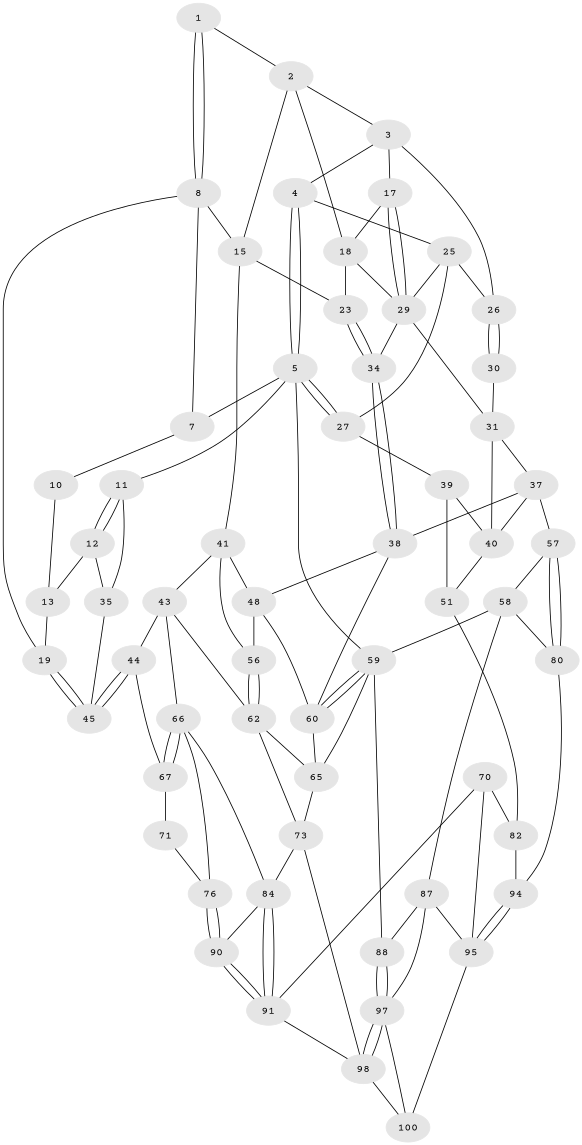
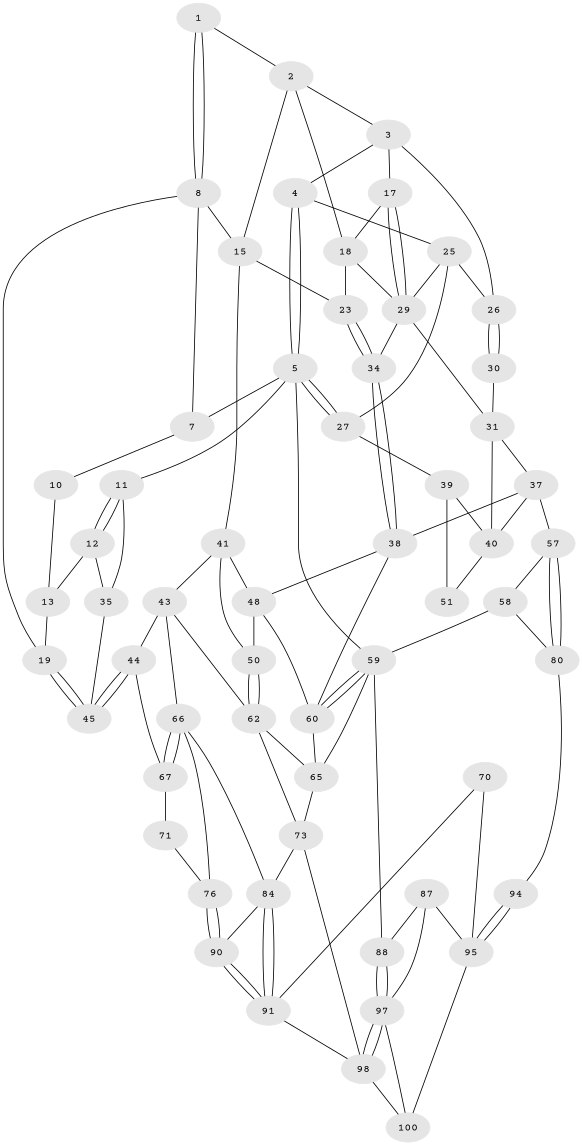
  graph {
    fontname="Courier Prime"
    node [color=gray90 fontname="Courier Prime" style=filled]
    edge [fontname="Courier Prime"]
    2 [super="+14"]
    1
    8 [super="+9"]
    3 [super="+16"]
    15 [super="+24"]
    18 [super="+22"]
    7
    19
    4
    17
    26
    23
    41 [super="+42"]
    29 [super="+32"]
    5 [super="+6"]
    25 [super="+28"]
    30 [super="+33"]
    11
    27
    59 [super="+74"]
    10
    12 [super="+21"]
    35 [super="+50"]
    39 [super="+46"]
    70 [super="+81"]
-   82 [super="+93"]
    91 [super="+92"]
    95 [super="+102"]
    13 [super="+20"]
    45 [super="+49"]
    34
    48 [super="+55"]
    43 [super="+64"]
-   56
+   56 [label=50]
    31 [super="+36"]
    38 [super="+47"]
    40 [super="+52"]
    51 [super="+78"]
    37 [super="+53"]
    57
    60 [super="+61"]
    58 [super="+86"]
    80 [super="+89"]
    65 [super="+72"]
    44 [super="+54"]
    62 [super="+63"]
    66 [super="+75"]
    67
    73 [super="+83"]
    76
    84 [super="+85"]
    71 [super="+77"]
    94
    87 [super="+96"]
    88
    97 [super="+99"]
    98 [super="+101"]
    90
    100
    2 -- 3
    2 -- 15
    2 -- 18
    1 -- 2
    1 -- 8
    1 -- 8
    8 -- 15
    8 -- 7
    8 -- 19
    3 -- 4
    3 -- 17
    3 -- 26
    15 -- 23
    15 -- 41
    18 -- 23
    18 -- 29
    7 -- 10
    19 -- 45
    19 -- 45
    4 -- 5
    4 -- 5
    4 -- 25
    17 -- 18
    17 -- 29
    17 -- 29
    26 -- 30
    26 -- 30
    23 -- 34
    23 -- 34
    41 -- 48
    41 -- 43
    41 -- 56
    29 -- 34
    29 -- 31
    5 -- 7
    5 -- 11
    5 -- 27
    5 -- 27
    5 -- 59 [weight=2]
    25 -- 26
    25 -- 29
    25 -- 27
    30 -- 31
    11 -- 12
    11 -- 12
    11 -- 35
    27 -- 39
    59 -- 60
    59 -- 60
    59 -- 65
    59 -- 88
    10 -- 13
    12 -- 35
    12 -- 13 [weight=2]
    35 -- 45
    39 -- 40
    39 -- 51
-   70 -- 82
    70 -- 91
    70 -- 95
-   82 -- 94
    91 -- 98
    95 -- 100
    13 -- 19
    34 -- 38
    34 -- 38
    48 -- 56
    48 -- 60
    43 -- 44
    43 -- 62
    43 -- 66
    56 -- 62
    56 -- 62
    31 -- 40
    31 -- 37
    38 -- 48
    38 -- 60
    40 -- 51
-   51 -- 82
    37 -- 38
    37 -- 40
    37 -- 57
    57 -- 58
    57 -- 80
    57 -- 80
    60 -- 65
    58 -- 59
    58 -- 80
-   58 -- 87
    80 -- 94
    65 -- 73
    44 -- 45 [weight=2]
    44 -- 45
    44 -- 67
    62 -- 65
    62 -- 73
    66 -- 67
    66 -- 67
    66 -- 76
    66 -- 84
    67 -- 71
    73 -- 84
    73 -- 98
    76 -- 90
    76 -- 90
    84 -- 91
    84 -- 91
    84 -- 90
    71 -- 76
    94 -- 95
    94 -- 95
    87 -- 95
    87 -- 88
    87 -- 97
    88 -- 97
    88 -- 97
    97 -- 98
    97 -- 98
    97 -- 100
    98 -- 100
    90 -- 91
    90 -- 91
  }
